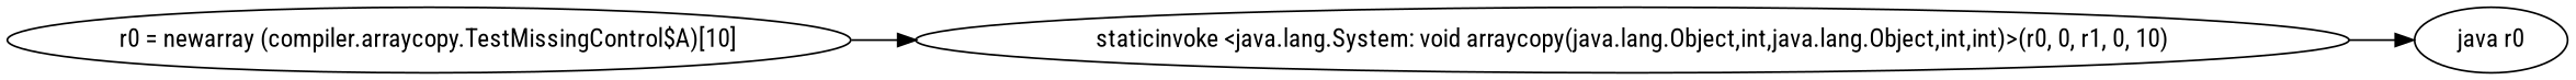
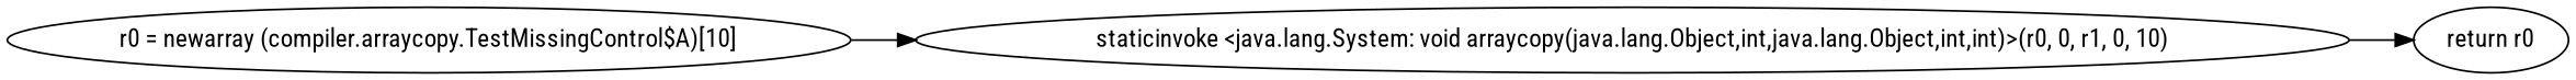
  digraph {
    fontname="Roboto Condensed"
    rankdir=LR
    node [fontname="Roboto Condensed"]
    edge [fontname="Roboto Condensed"]
    "r0 = newarray (compiler.arraycopy.TestMissingControl$A)[10]"
    "staticinvoke <java.lang.System: void arraycopy(java.lang.Object,int,java.lang.Object,int,int)>(r0, 0, r1, 0, 10)"
-   "return r0" [label="java r0"]
+   "return r0"
    "r0 = newarray (compiler.arraycopy.TestMissingControl$A)[10]" -> "staticinvoke <java.lang.System: void arraycopy(java.lang.Object,int,java.lang.Object,int,int)>(r0, 0, r1, 0, 10)"
    "staticinvoke <java.lang.System: void arraycopy(java.lang.Object,int,java.lang.Object,int,int)>(r0, 0, r1, 0, 10)" -> "return r0"
  }
